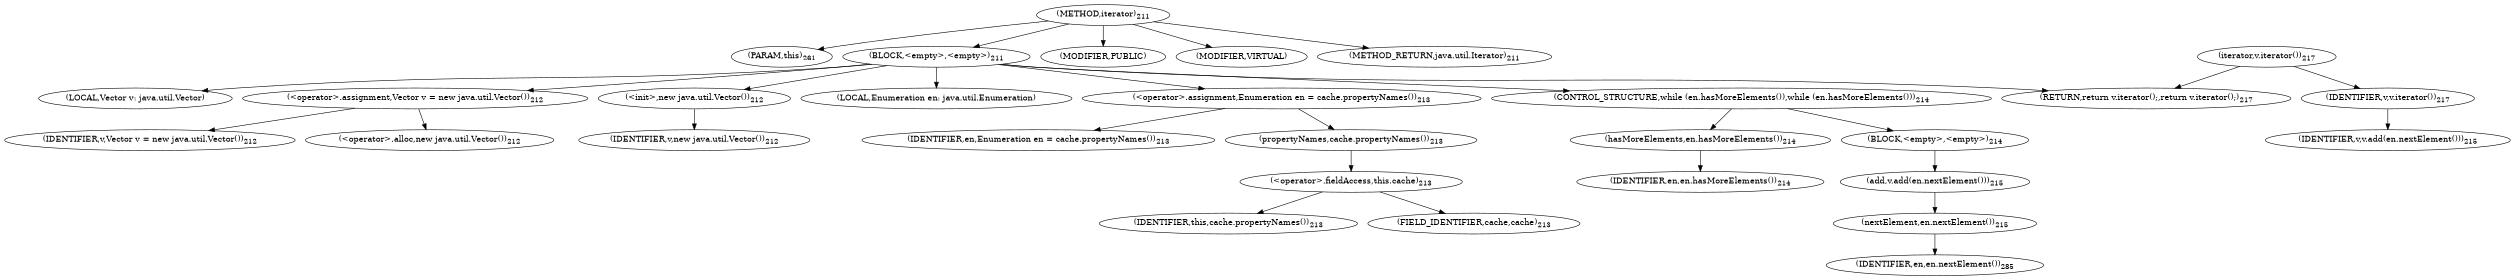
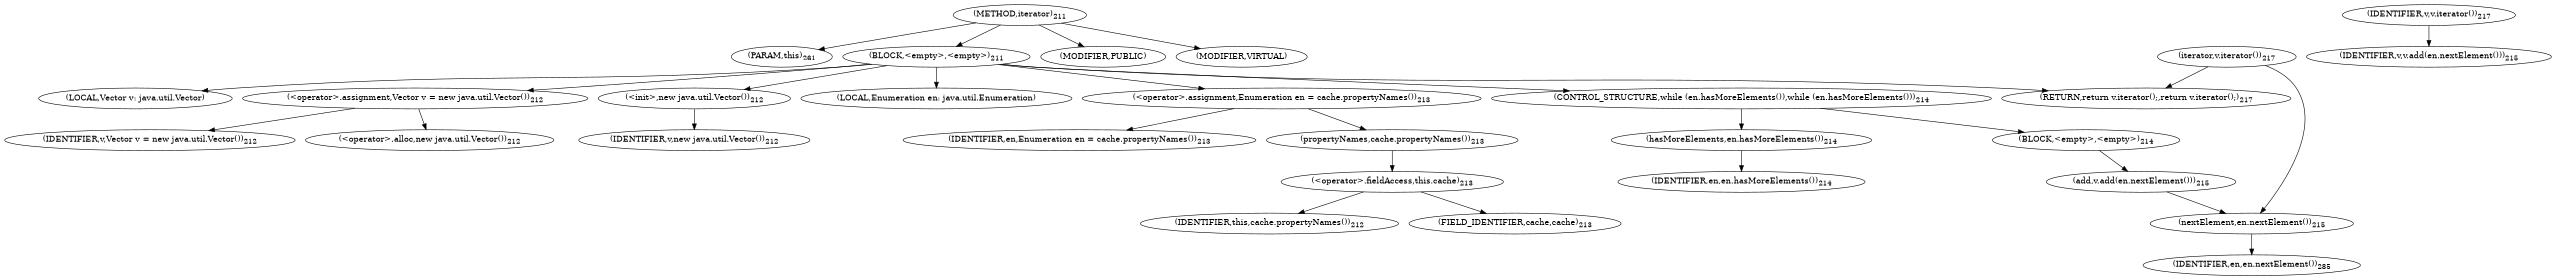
  digraph {
    n1 [label=<(METHOD,iterator)<SUB>211</SUB>>]
    n2 [label=<(PARAM,this)<SUB>261</SUB>>]
    n3 [label=<(BLOCK,&lt;empty&gt;,&lt;empty&gt;)<SUB>211</SUB>>]
    n4 [label=<(MODIFIER,PUBLIC)>]
    n5 [label=<(MODIFIER,VIRTUAL)>]
-   n6 [label=<(METHOD_RETURN,java.util.Iterator)<SUB>211</SUB>>]
    n7 [label=<(LOCAL,Vector v: java.util.Vector)>]
    n8 [label=<(&lt;operator&gt;.assignment,Vector v = new java.util.Vector())<SUB>212</SUB>>]
    n9 [label=<(&lt;init&gt;,new java.util.Vector())<SUB>212</SUB>>]
    n10 [label=<(LOCAL,Enumeration en: java.util.Enumeration)>]
    n11 [label=<(&lt;operator&gt;.assignment,Enumeration en = cache.propertyNames())<SUB>213</SUB>>]
    n12 [label=<(CONTROL_STRUCTURE,while (en.hasMoreElements()),while (en.hasMoreElements()))<SUB>214</SUB>>]
    n13 [label=<(RETURN,return v.iterator();,return v.iterator();)<SUB>217</SUB>>]
    n14 [label=<(IDENTIFIER,v,Vector v = new java.util.Vector())<SUB>212</SUB>>]
    n15 [label=<(&lt;operator&gt;.alloc,new java.util.Vector())<SUB>212</SUB>>]
    n16 [label=<(IDENTIFIER,v,new java.util.Vector())<SUB>212</SUB>>]
    n17 [label=<(IDENTIFIER,en,Enumeration en = cache.propertyNames())<SUB>213</SUB>>]
    n18 [label=<(propertyNames,cache.propertyNames())<SUB>213</SUB>>]
    n19 [label=<(hasMoreElements,en.hasMoreElements())<SUB>214</SUB>>]
    n20 [label=<(BLOCK,&lt;empty&gt;,&lt;empty&gt;)<SUB>214</SUB>>]
    n21 [label=<(&lt;operator&gt;.fieldAccess,this.cache)<SUB>213</SUB>>]
-   n22 [label=<(IDENTIFIER,this,cache.propertyNames())<SUB>213</SUB>>]
+   n22 [label=<(IDENTIFIER,this,cache.propertyNames())<SUB>212</SUB>>]
    n23 [label=<(FIELD_IDENTIFIER,cache,cache)<SUB>213</SUB>>]
    n24 [label=<(IDENTIFIER,en,en.hasMoreElements())<SUB>214</SUB>>]
    n25 [label=<(add,v.add(en.nextElement()))<SUB>215</SUB>>]
    n26 [label=<(nextElement,en.nextElement())<SUB>215</SUB>>]
    n27 [label=<(IDENTIFIER,v,v.add(en.nextElement()))<SUB>215</SUB>>]
    n28 [label=<(IDENTIFIER,en,en.nextElement())<SUB>285</SUB>>]
    n29 [label=<(iterator,v.iterator())<SUB>217</SUB>>]
    n30 [label=<(IDENTIFIER,v,v.iterator())<SUB>217</SUB>>]
    n1 -> n2
    n1 -> n3
    n1 -> n4
    n1 -> n5
-   n1 -> n6
    n3 -> n7
    n3 -> n8
    n3 -> n9
    n3 -> n10
    n3 -> n11
    n3 -> n12
    n3 -> n13
    n8 -> n14
    n8 -> n15
    n9 -> n16
    n11 -> n17
    n11 -> n18
    n12 -> n19
    n12 -> n20
    n18 -> n21
    n19 -> n24
    n20 -> n25
    n21 -> n22
    n21 -> n23
    n25 -> n26
    n26 -> n28
    n29 -> n13
-   n29 -> n30
+   n29 -> n26
    n30 -> n27
  }
